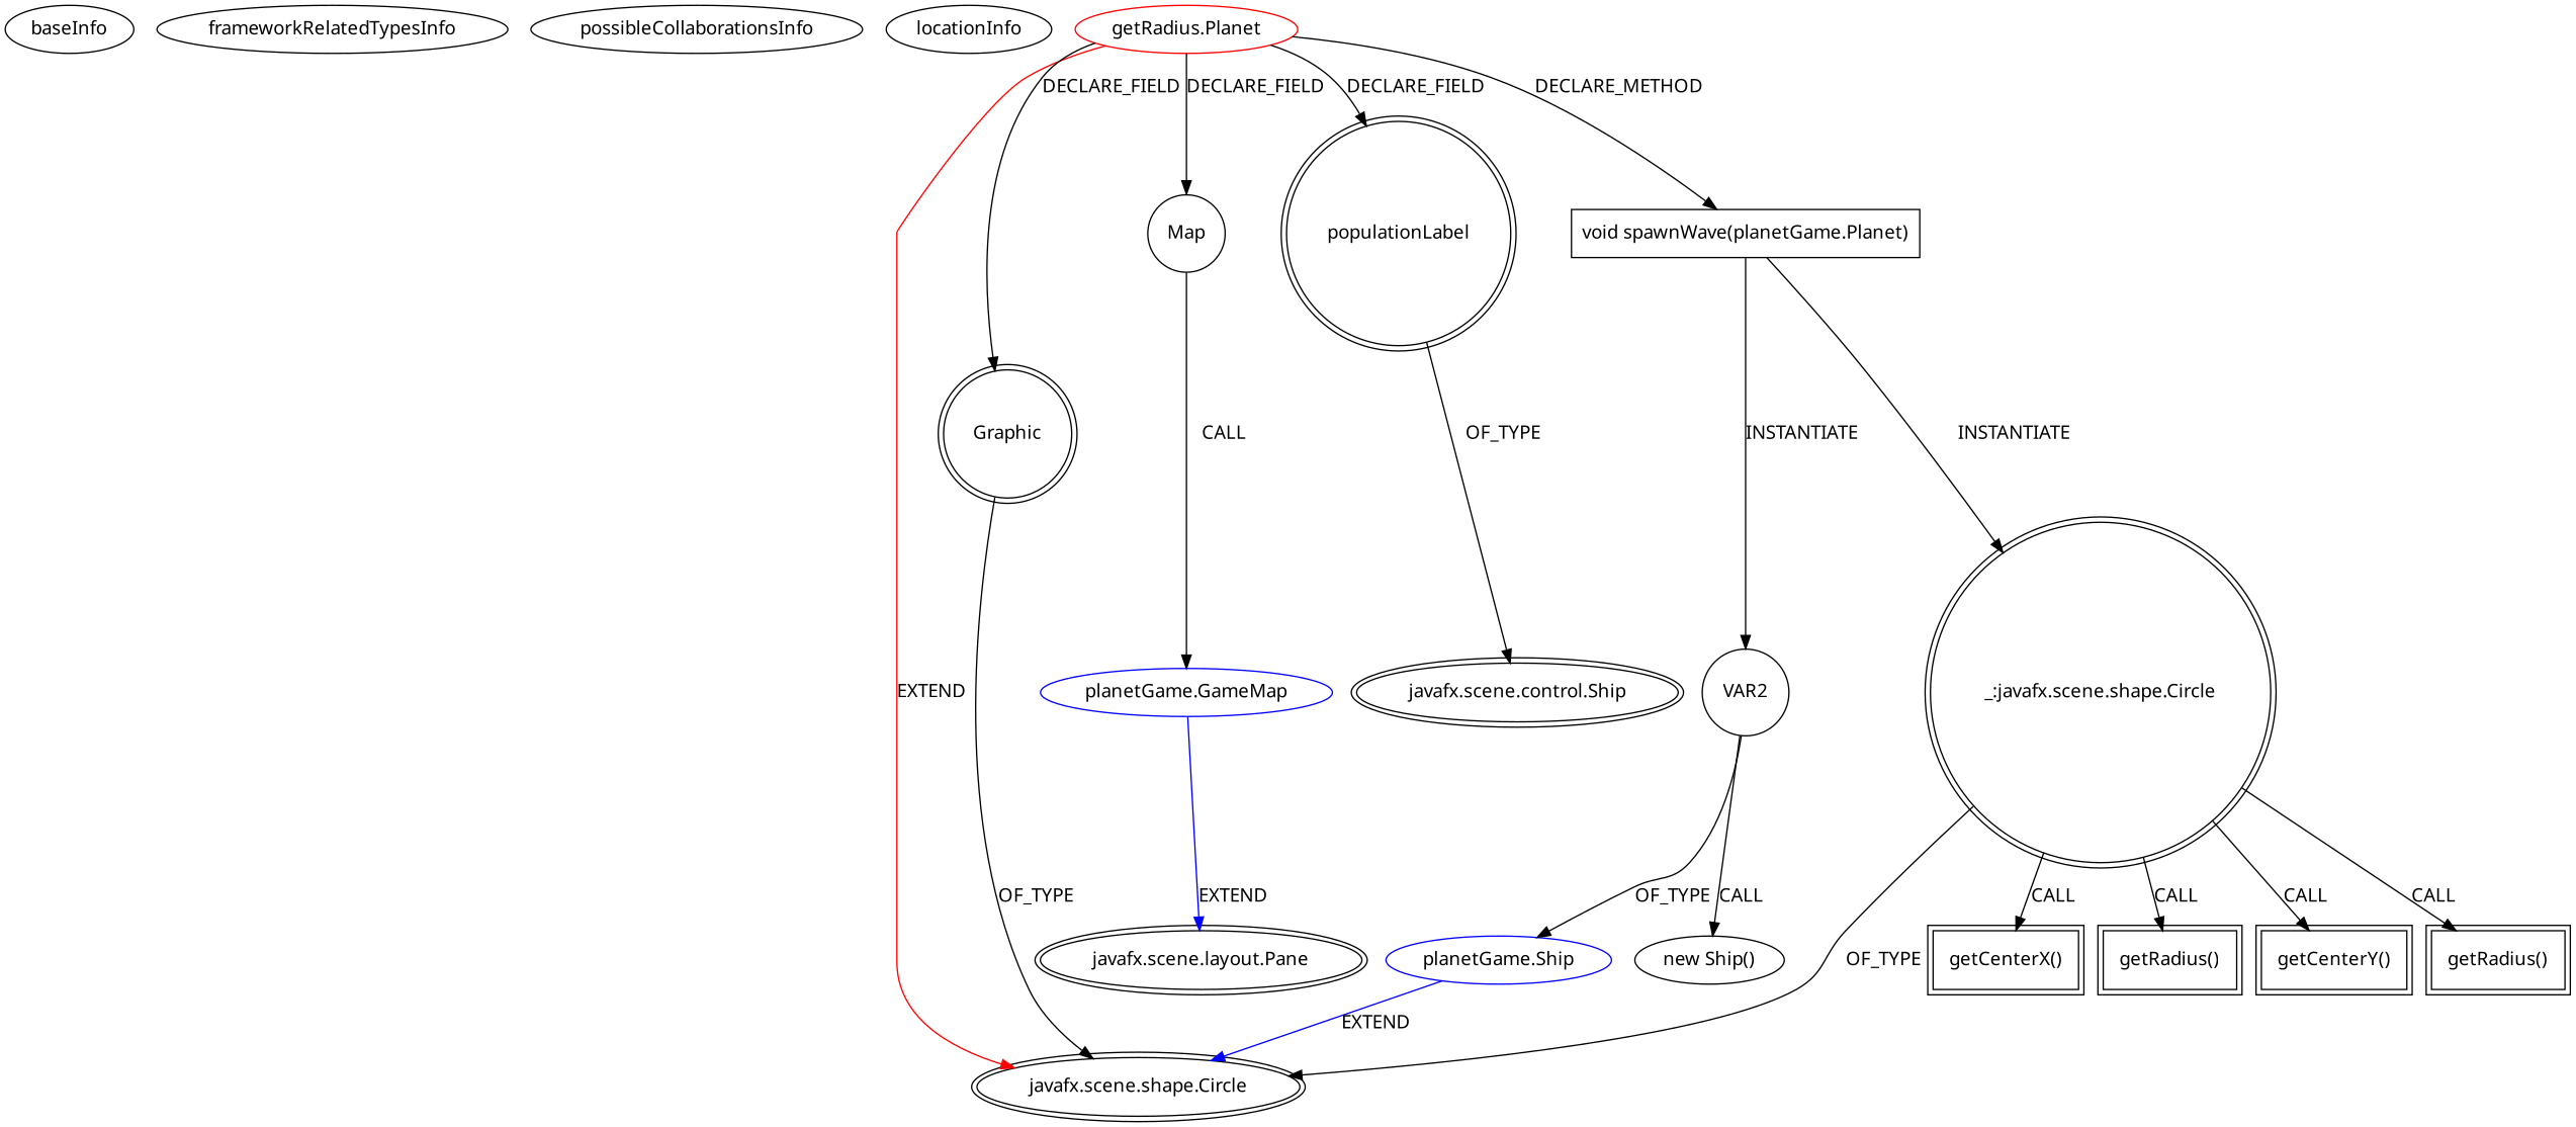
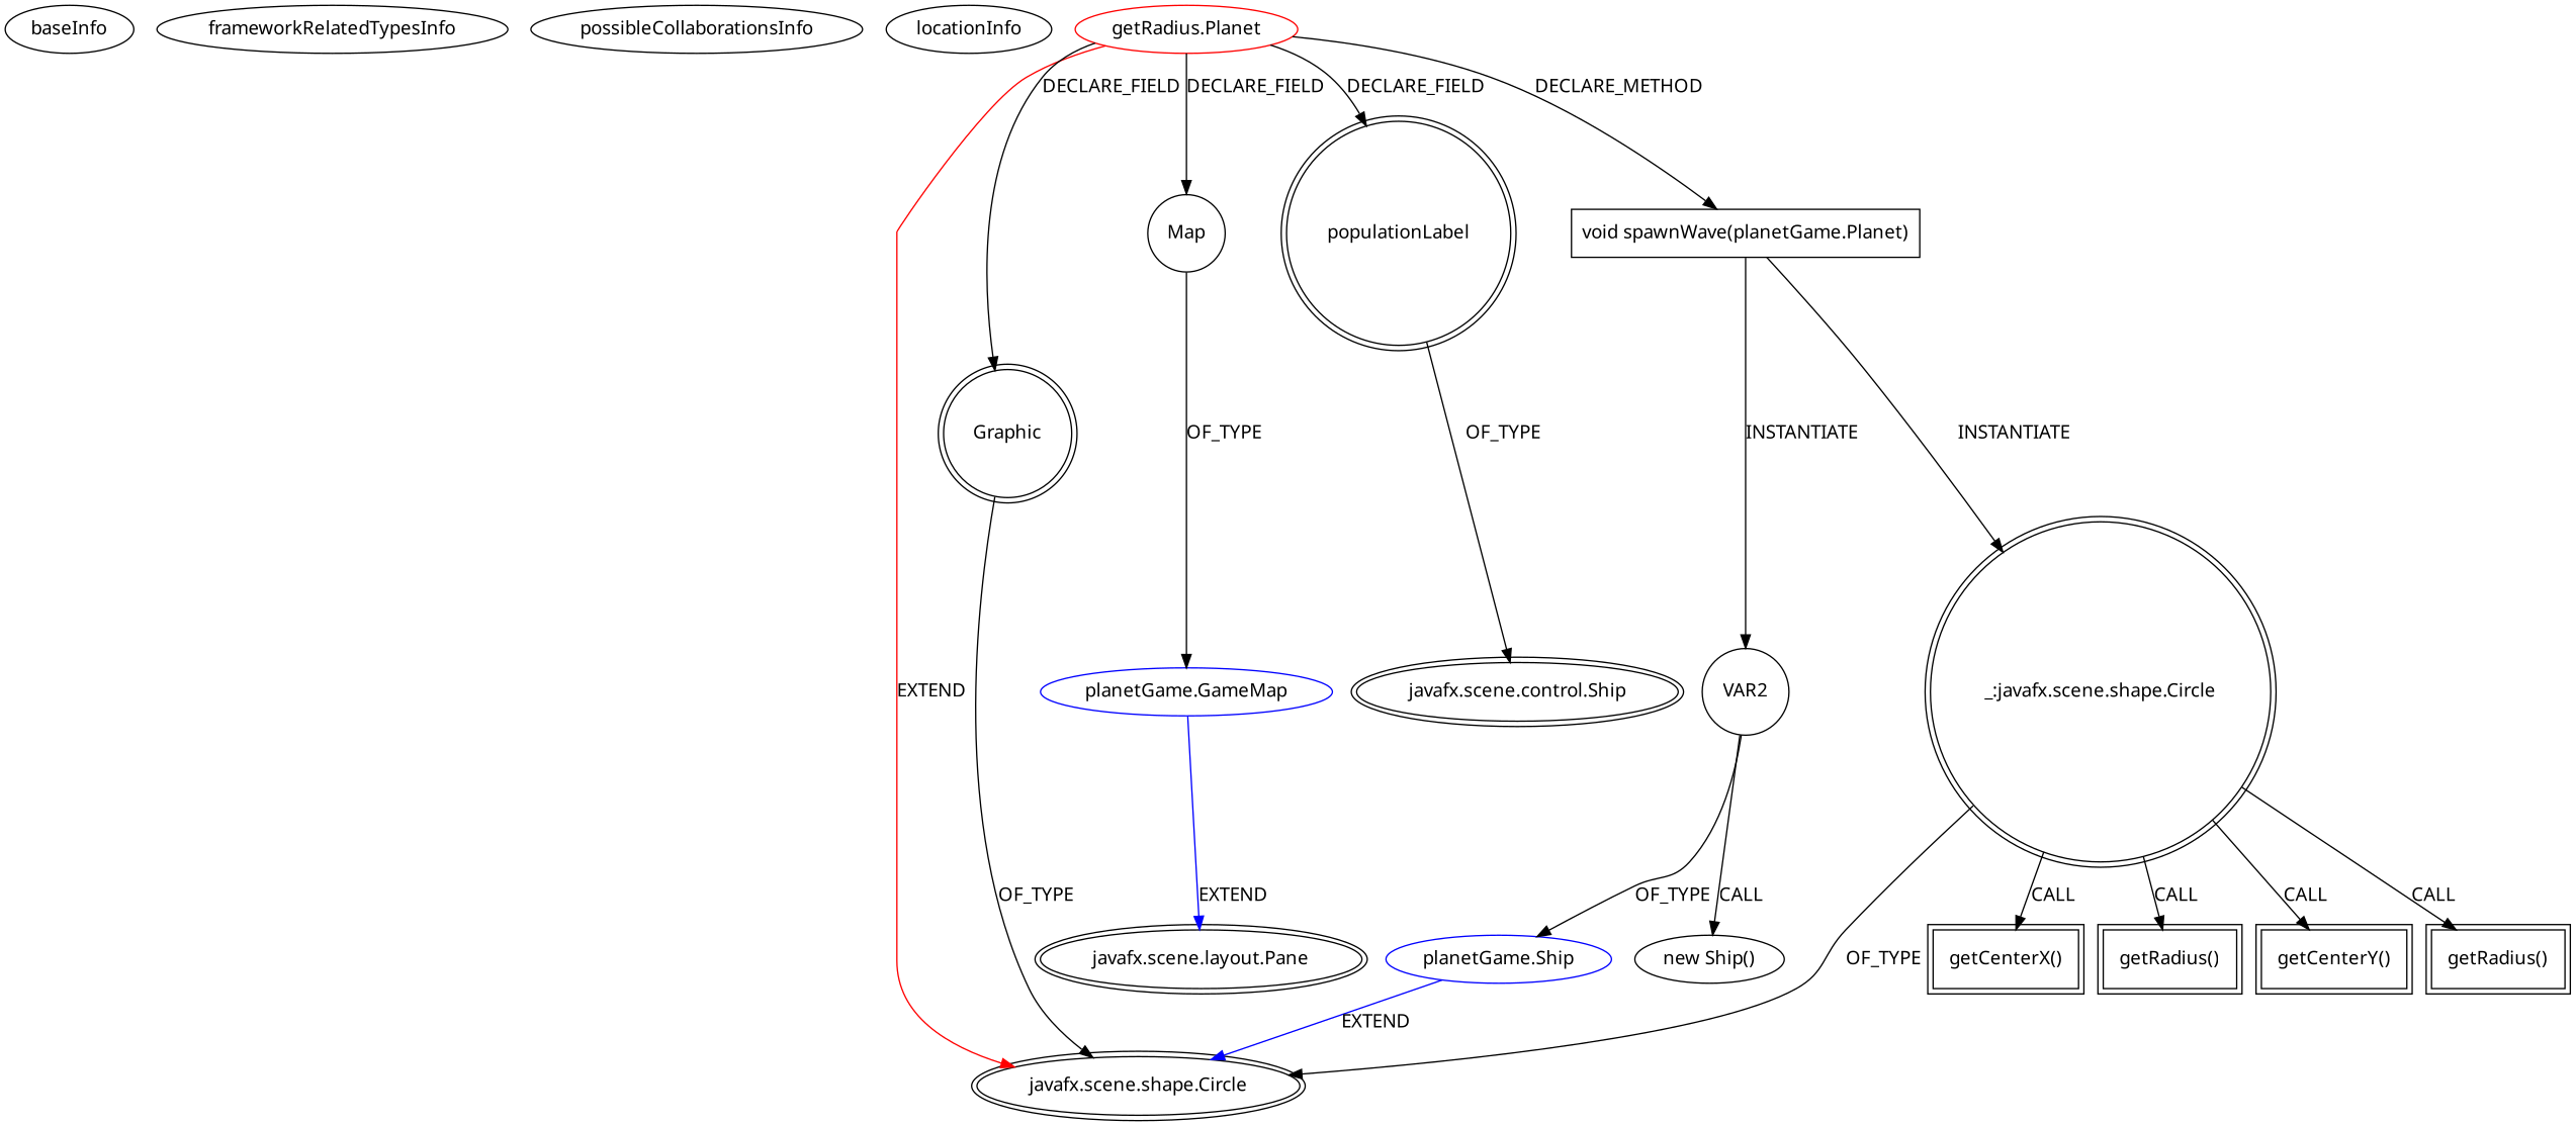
  digraph {
    fontname="Noto Sans"
    node [fontname="Noto Sans" isFrameworkType=true]
    edge [fontname="Noto Sans"]
    baseInfo [category=extension_graph graphId=2636 isAnonymous=false possibleRelation=true isFrameworkType=""]
    frameworkRelatedTypesInfo [0="javafx.scene.shape.Circle" isFrameworkType=""]
    possibleCollaborationsInfo [0="2636~CLIENT_METHOD_DECLARATION-INSTANTIATION-~javafx.scene.shape.Circle ~javafx.scene.shape.Circle ~false~false" 1="2636~FIELD_DECLARATION-~javafx.scene.shape.Circle ~javafx.scene.layout.Pane ~false~false" isFrameworkType=""]
    locationInfo [contextSignature=Planet filePath="/empollondefisica-PlanetGame/PlanetGame-master/src/planetGame/Planet.java" graphId=2636 projectName="empollondefisica-PlanetGame" isFrameworkType=""]
    n5 [color=red isFrameworkType=false label="getRadius.Planet" vertexType=ROOT_CLIENT_CLASS_DECLARATION]
    n6 [label="javafx.scene.shape.Circle" peripheries=2 vertexType=FRAMEWORK_CLASS_TYPE]
    n7 [label=Graphic peripheries=2 shape=circle vertexType=FIELD_DECLARATION]
    n8 [isFrameworkType=false label=Map shape=circle vertexType=FIELD_DECLARATION]
    n9 [label=populationLabel peripheries=2 shape=circle vertexType=FIELD_DECLARATION]
    n10 [isFrameworkType=false label="void spawnWave(planetGame.Planet)" shape=box vertexType=CLIENT_METHOD_DECLARATION]
    n11 [color=blue isFrameworkType=false label="planetGame.GameMap" vertexType=REFERENCE_CLIENT_CLASS_DECLARATION]
    n12 [label="javafx.scene.control.Ship" peripheries=2 vertexType=FRAMEWORK_CLASS_TYPE]
    n13 [isFrameworkType=false label=VAR2 shape=circle vertexType=VARIABLE_EXPRESION]
    n14 [label="_:javafx.scene.shape.Circle" peripheries=2 shape=circle vertexType=VARIABLE_EXPRESION]
    n15 [label="javafx.scene.layout.Pane" peripheries=2 vertexType=FRAMEWORK_CLASS_TYPE]
    n16 [color=blue isFrameworkType=false label="planetGame.Ship" vertexType=REFERENCE_CLIENT_CLASS_DECLARATION]
    n17 [isFrameworkType=false label="new Ship()" vertexType=CONSTRUCTOR_CALL]
    n18 [label="getCenterX()" peripheries=2 shape=box vertexType=INSIDE_CALL]
    n19 [label="getRadius()" peripheries=2 shape=box vertexType=INSIDE_CALL]
    n20 [label="getCenterY()" peripheries=2 shape=box vertexType=INSIDE_CALL]
    n21 [label="getRadius()" peripheries=2 shape=box vertexType=INSIDE_CALL]
    n5 -> n6 [color=red label=EXTEND]
    n5 -> n7 [label=DECLARE_FIELD]
    n5 -> n8 [label=DECLARE_FIELD]
    n5 -> n9 [label=DECLARE_FIELD]
    n5 -> n10 [label=DECLARE_METHOD]
    n7 -> n6 [label=OF_TYPE]
-   n8 -> n11 [label=CALL]
+   n8 -> n11 [label=OF_TYPE]
    n9 -> n12 [label=OF_TYPE]
    n10 -> n13 [label=INSTANTIATE]
    n10 -> n14 [label=INSTANTIATE]
    n11 -> n15 [color=blue label=EXTEND]
    n13 -> n16 [label=OF_TYPE]
    n13 -> n17 [label=CALL]
    n14 -> n6 [label=OF_TYPE]
    n14 -> n18 [label=CALL]
    n14 -> n19 [label=CALL]
    n14 -> n20 [label=CALL]
    n14 -> n21 [label=CALL]
    n16 -> n6 [color=blue label=EXTEND]
  }
